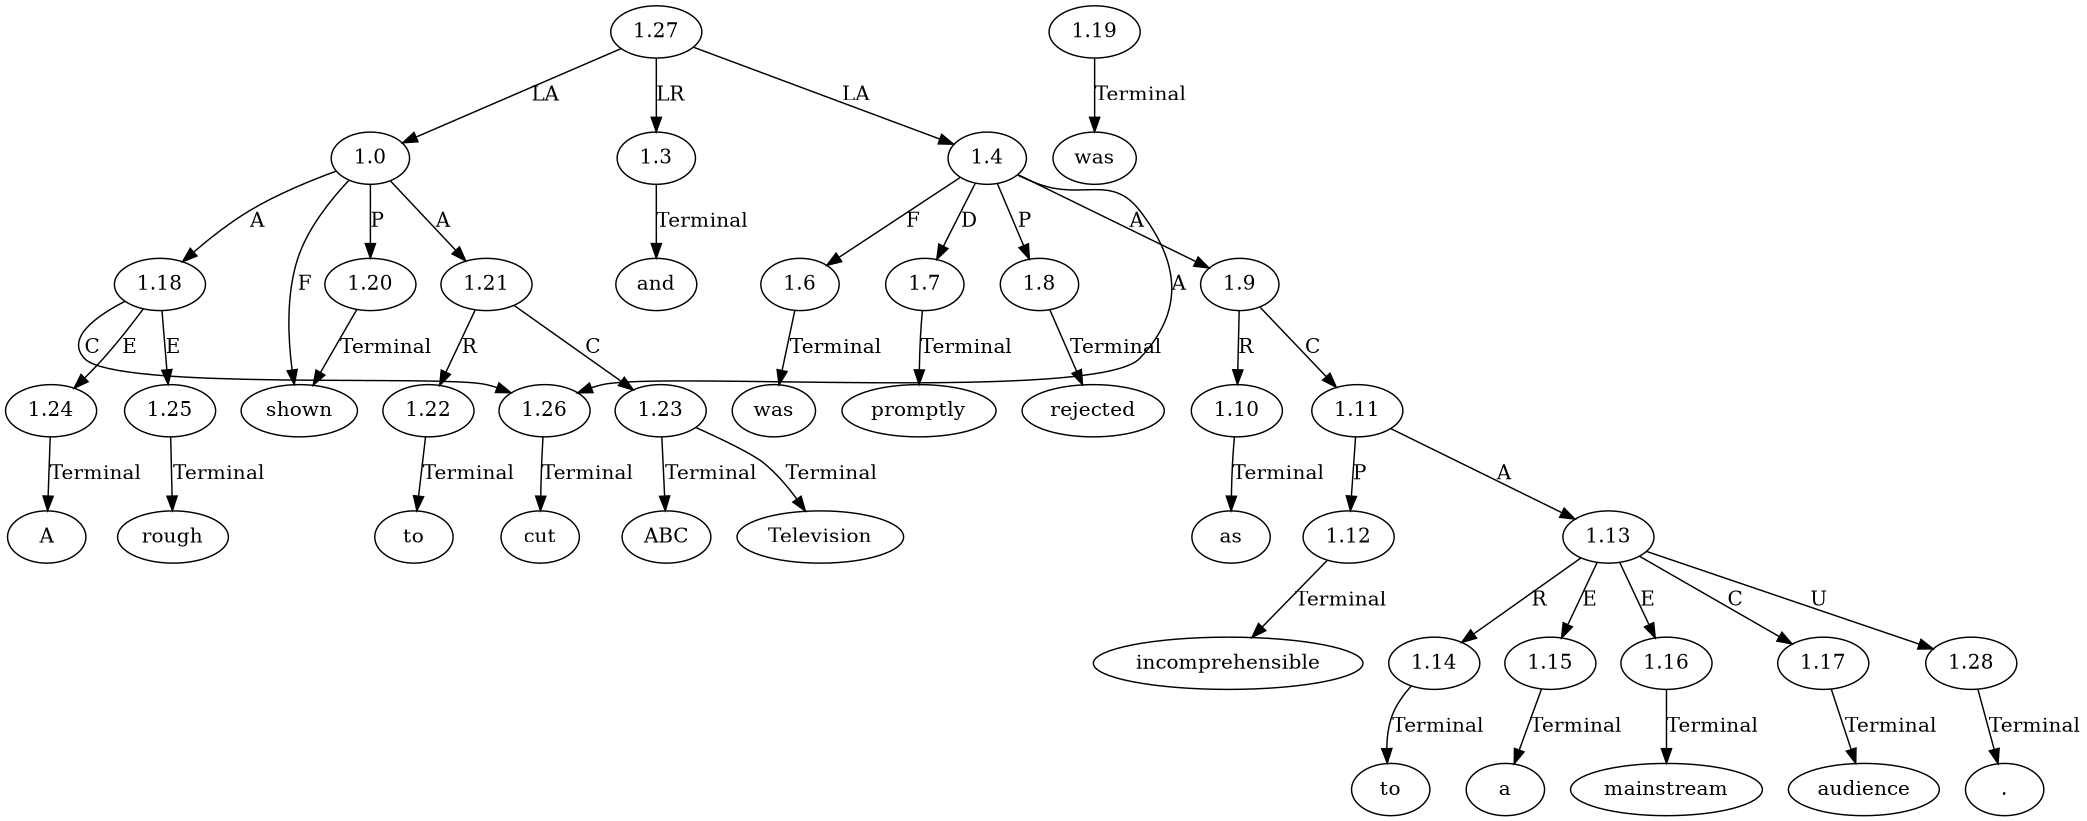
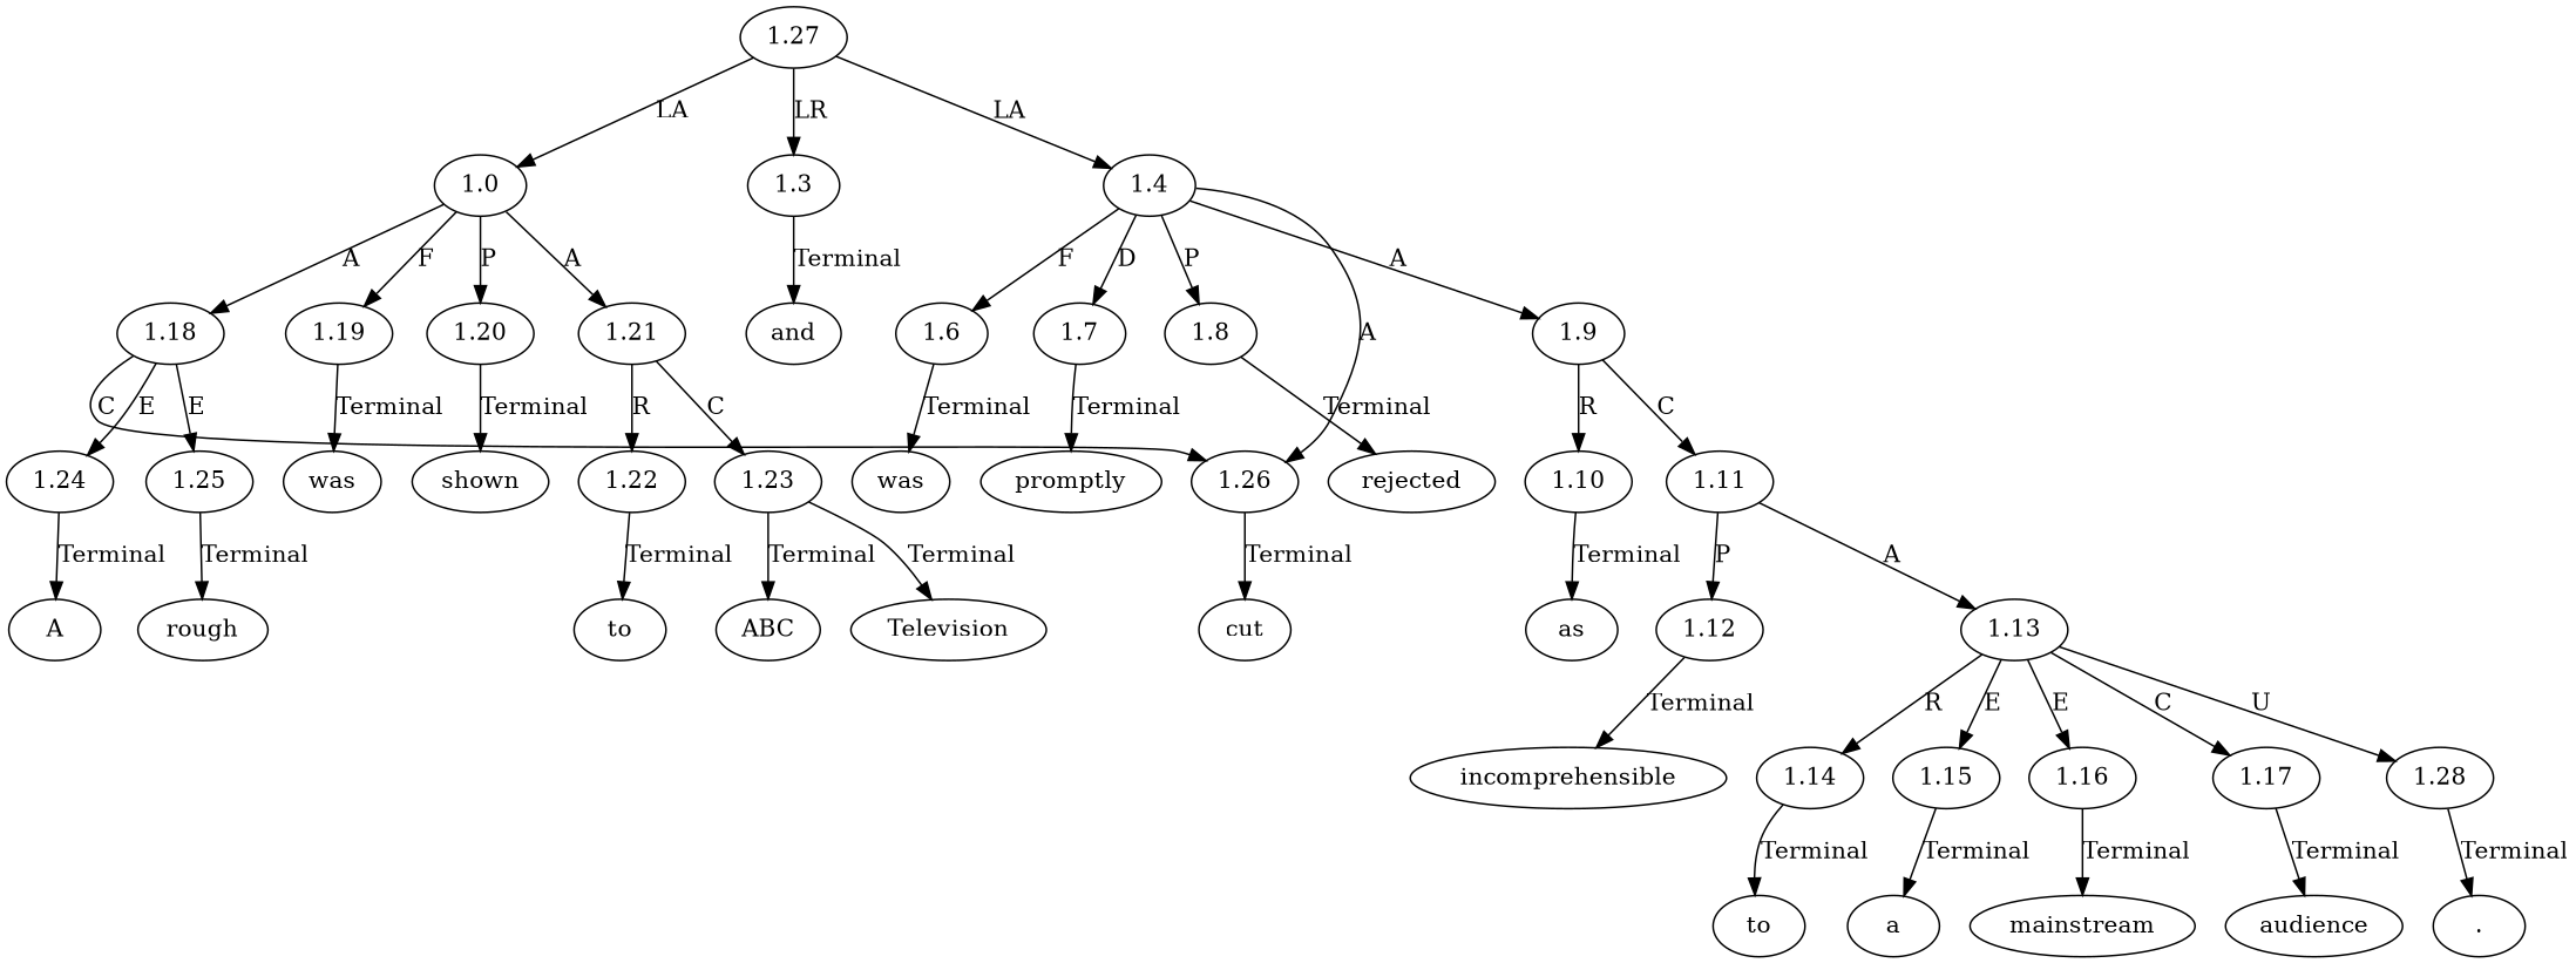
  digraph {
    node [ordering=out]
    edge [ordering=out]
    n1 [label=A]
    n2 [label=was]
    n3 [label=promptly]
    n4 [label=rejected]
    n5 [label=as]
    n6 [label=incomprehensible]
    n7 [label=to]
    n8 [label=a]
    n9 [label=mainstream]
    n10 [label=audience]
    n11 [label="."]
    n12 [label=rough]
    n13 [label=cut]
    n14 [label=was]
    n15 [label=shown]
    n16 [label=to]
    n17 [label=ABC]
    n18 [label=Television]
    n19 [label=and]
    n20 [label=1.0]
    n21 [label=1.18]
    n22 [label=1.19]
    n23 [label=1.20]
    n24 [label=1.21]
    n25 [label=1.3]
    n26 [label=1.4]
    n27 [label=1.6]
    n28 [label=1.7]
    n29 [label=1.8]
    n30 [label=1.9]
    n31 [label=1.26]
    n32 [label=1.24]
    n33 [label=1.25]
    n34 [label=1.22]
    n35 [label=1.23]
    n36 [label=1.10]
    n37 [label=1.11]
    n38 [label=1.12]
    n39 [label=1.13]
    n40 [label=1.14]
    n41 [label=1.15]
    n42 [label=1.16]
    n43 [label=1.17]
    n44 [label=1.28]
    n45 [label=1.27]
    n20 -> n21 [label=A]
-   n20 -> n15 [label=F]
+   n20 -> n22 [label=F]
    n20 -> n23 [label=P]
    n20 -> n24 [label=A]
    n21 -> n31 [label=C]
    n21 -> n32 [label=E]
    n21 -> n33 [label=E]
    n22 -> n14 [label=Terminal]
    n23 -> n15 [label=Terminal]
    n24 -> n34 [label=R]
    n24 -> n35 [label=C]
    n25 -> n19 [label=Terminal]
    n26 -> n27 [label=F]
    n26 -> n28 [label=D]
    n26 -> n29 [label=P]
    n26 -> n30 [label=A]
    n26 -> n31 [label=A]
    n27 -> n2 [label=Terminal]
    n28 -> n3 [label=Terminal]
    n29 -> n4 [label=Terminal]
    n30 -> n36 [label=R]
    n30 -> n37 [label=C]
    n31 -> n13 [label=Terminal]
    n32 -> n1 [label=Terminal]
    n33 -> n12 [label=Terminal]
    n34 -> n16 [label=Terminal]
    n35 -> n17 [label=Terminal]
    n35 -> n18 [label=Terminal]
    n36 -> n5 [label=Terminal]
    n37 -> n38 [label=P]
    n37 -> n39 [label=A]
    n38 -> n6 [label=Terminal]
    n39 -> n40 [label=R]
    n39 -> n41 [label=E]
    n39 -> n42 [label=E]
    n39 -> n43 [label=C]
    n39 -> n44 [label=U]
    n40 -> n7 [label=Terminal]
    n41 -> n8 [label=Terminal]
    n42 -> n9 [label=Terminal]
    n43 -> n10 [label=Terminal]
    n44 -> n11 [label=Terminal]
    n45 -> n20 [label=LA]
    n45 -> n25 [label=LR]
    n45 -> n26 [label=LA]
  }
